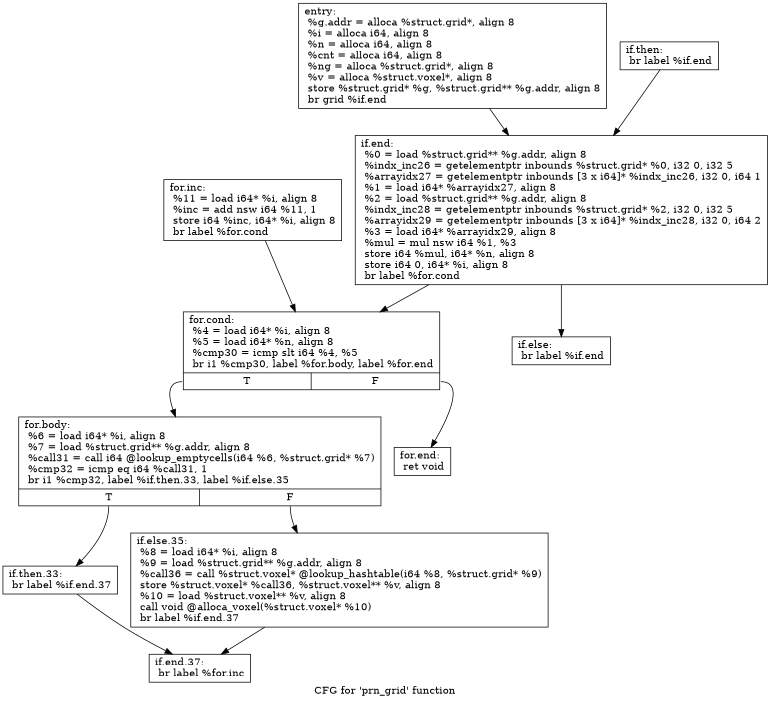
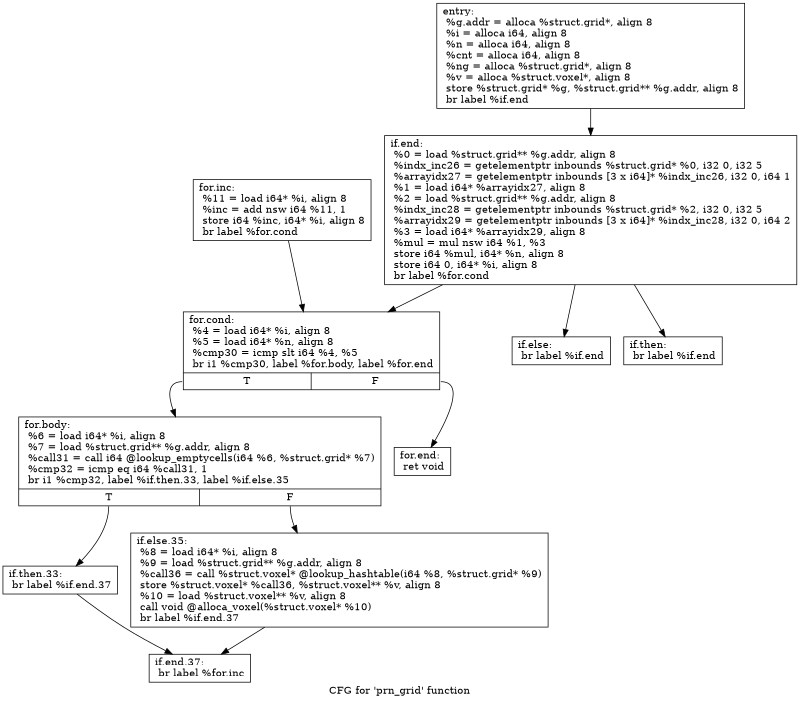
  digraph {
    label="CFG for 'prn_grid' function"
    node [shape=record]
-   n1 [label="{entry:\l  %g.addr = alloca %struct.grid*, align 8\l  %i = alloca i64, align 8\l  %n = alloca i64, align 8\l  %cnt = alloca i64, align 8\l  %ng = alloca %struct.grid*, align 8\l  %v = alloca %struct.voxel*, align 8\l  store %struct.grid* %g, %struct.grid** %g.addr, align 8\l  br grid %if.end\l}"]
+   n1 [label="{entry:\l  %g.addr = alloca %struct.grid*, align 8\l  %i = alloca i64, align 8\l  %n = alloca i64, align 8\l  %cnt = alloca i64, align 8\l  %ng = alloca %struct.grid*, align 8\l  %v = alloca %struct.voxel*, align 8\l  store %struct.grid* %g, %struct.grid** %g.addr, align 8\l  br label %if.end\l}"]
    n2 [label="{if.end:                                           \l  %0 = load %struct.grid** %g.addr, align 8\l  %indx_inc26 = getelementptr inbounds %struct.grid* %0, i32 0, i32 5\l  %arrayidx27 = getelementptr inbounds [3 x i64]* %indx_inc26, i32 0, i64 1\l  %1 = load i64* %arrayidx27, align 8\l  %2 = load %struct.grid** %g.addr, align 8\l  %indx_inc28 = getelementptr inbounds %struct.grid* %2, i32 0, i32 5\l  %arrayidx29 = getelementptr inbounds [3 x i64]* %indx_inc28, i32 0, i64 2\l  %3 = load i64* %arrayidx29, align 8\l  %mul = mul nsw i64 %1, %3\l  store i64 %mul, i64* %n, align 8\l  store i64 0, i64* %i, align 8\l  br label %for.cond\l}"]
    n3 [label="{for.cond:                                         \l  %4 = load i64* %i, align 8\l  %5 = load i64* %n, align 8\l  %cmp30 = icmp slt i64 %4, %5\l  br i1 %cmp30, label %for.body, label %for.end\l|{<s0>T|<s1>F}}"]
    n4 [label="{if.else:                                          \l  br label %if.end\l}"]
    n5 [label="{for.body:                                         \l  %6 = load i64* %i, align 8\l  %7 = load %struct.grid** %g.addr, align 8\l  %call31 = call i64 @lookup_emptycells(i64 %6, %struct.grid* %7)\l  %cmp32 = icmp eq i64 %call31, 1\l  br i1 %cmp32, label %if.then.33, label %if.else.35\l|{<s0>T|<s1>F}}"]
    n6 [label="{for.end:                                          \l  ret void\l}"]
    n7 [label="{if.then:                                          \l  br label %if.end\l}"]
    n8 [label="{if.then.33:                                       \l  br label %if.end.37\l}"]
    n9 [label="{if.else.35:                                       \l  %8 = load i64* %i, align 8\l  %9 = load %struct.grid** %g.addr, align 8\l  %call36 = call %struct.voxel* @lookup_hashtable(i64 %8, %struct.grid* %9)\l  store %struct.voxel* %call36, %struct.voxel** %v, align 8\l  %10 = load %struct.voxel** %v, align 8\l  call void @alloca_voxel(%struct.voxel* %10)\l  br label %if.end.37\l}"]
    n10 [label="{if.end.37:                                        \l  br label %for.inc\l}"]
    n11 [label="{for.inc:                                          \l  %11 = load i64* %i, align 8\l  %inc = add nsw i64 %11, 1\l  store i64 %inc, i64* %i, align 8\l  br label %for.cond\l}"]
    n1 -> n2
    n2 -> n3
    n2 -> n4
    n3 -> n5 [tailport=s0]
    n3 -> n6 [tailport=s1]
    n5 -> n8 [tailport=s0]
    n5 -> n9 [tailport=s1]
-   n7 -> n2
+   n2 -> n7
    n8 -> n10
    n9 -> n10
    n11 -> n3
  }
